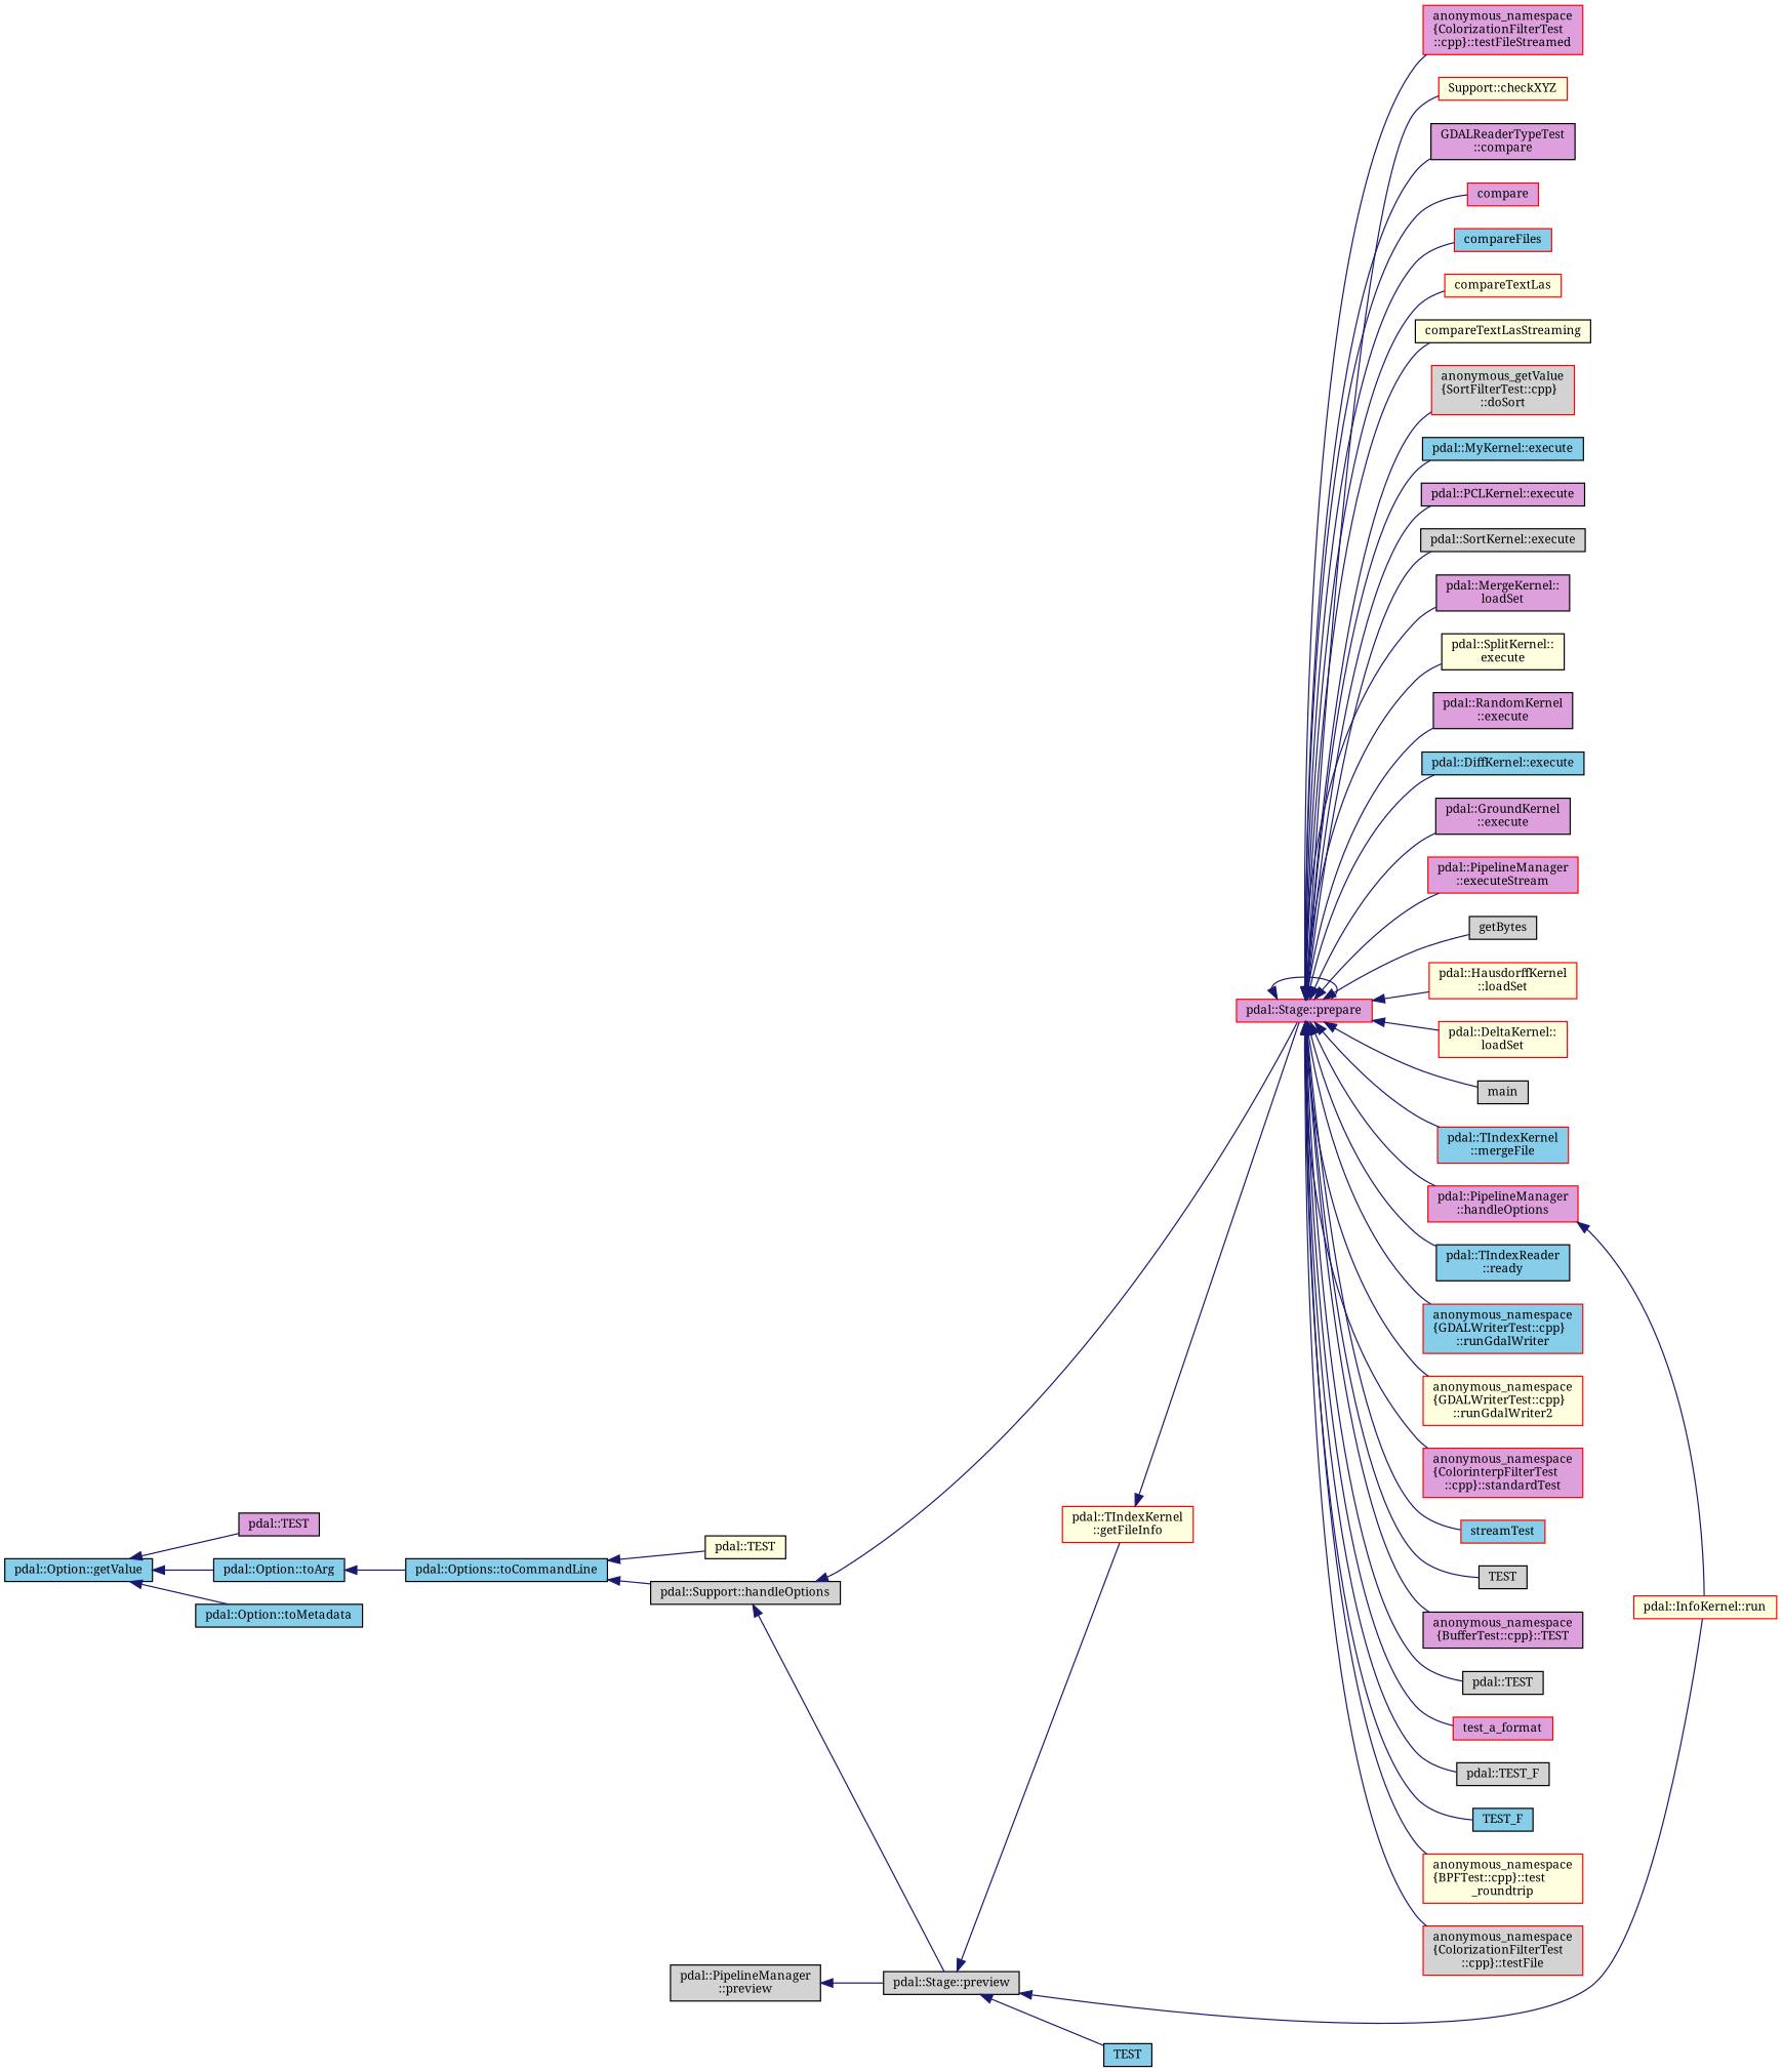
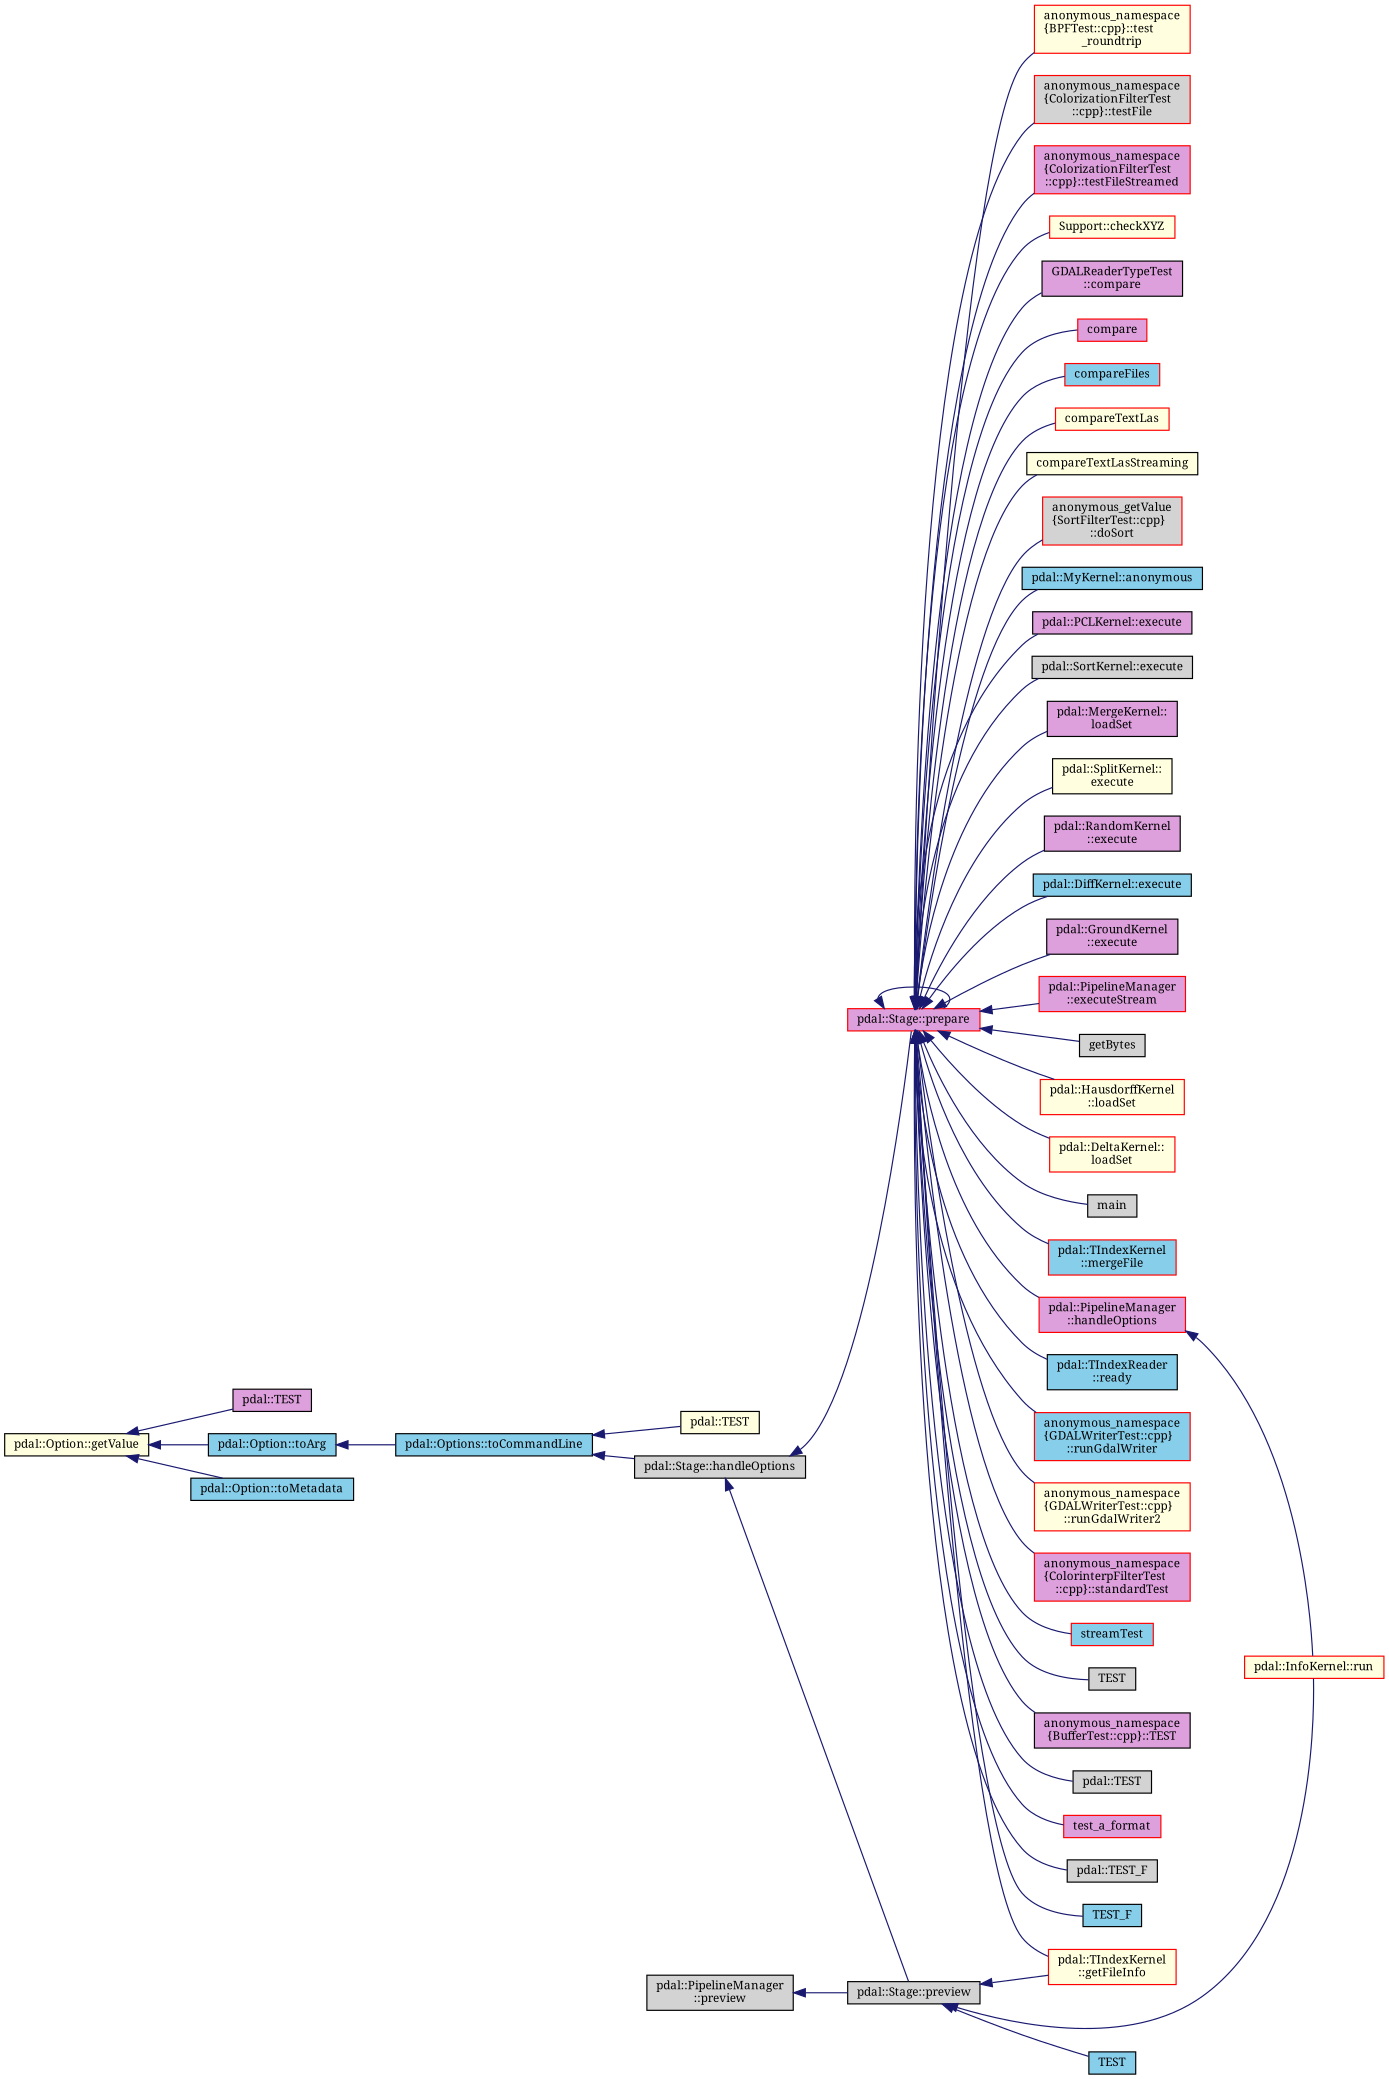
  digraph {
    fontname="Noto Serif"
    rankdir=LR
    node [color=black fillcolor=plum fontname="Noto Serif" fontsize=10 shape=record style=filled]
    edge [color=midnightblue dir=back fontname="Noto Serif" fontsize=10 labelfontname=Helvetica labelfontsize=10 style=solid]
-   n1 [fillcolor=skyblue fontcolor=black height=0.2 label="pdal::Option::getValue" width=0.4]
+   n1 [fillcolor=lightyellow fontcolor=black height=0.2 label="pdal::Option::getValue" width=0.4]
    n2 [height=0.2 label="pdal::TEST" width=0.4]
    n3 [fillcolor=skyblue height=0.2 label="pdal::Option::toArg" width=0.4]
    n4 [fillcolor=skyblue height=0.2 label="pdal::Option::toMetadata" width=0.4]
    n5 [fillcolor=skyblue height=0.2 label="pdal::Options::toCommandLine" width=0.4]
-   n6 [fillcolor=lightgrey height=0.2 label="pdal::Support::handleOptions" width=0.4]
+   n6 [fillcolor=lightgrey height=0.2 label="pdal::Stage::handleOptions" width=0.4]
    n7 [fillcolor=lightyellow height=0.2 label="pdal::TEST" width=0.4]
    n8 [fillcolor=lightgrey height=0.2 label="pdal::Stage::preview" width=0.4]
    n9 [color=red height=0.2 label="pdal::Stage::prepare" width=0.4]
    n10 [color=red fillcolor=lightyellow height=0.2 label="pdal::TIndexKernel\l::getFileInfo" width=0.4]
    n11 [color=red fillcolor=lightyellow height=0.2 label="pdal::InfoKernel::run" width=0.4]
    n12 [fillcolor=skyblue height=0.2 label=TEST width=0.4]
    n13 [color=red fillcolor=lightyellow height=0.2 label="Support::checkXYZ" width=0.4]
    n14 [height=0.2 label="GDALReaderTypeTest\l::compare" width=0.4]
    n15 [color=red height=0.2 label=compare width=0.4]
    n16 [color=red fillcolor=skyblue height=0.2 label=compareFiles width=0.4]
    n17 [color=red fillcolor=lightyellow height=0.2 label=compareTextLas width=0.4]
    n18 [fillcolor=lightyellow height=0.2 label=compareTextLasStreaming width=0.4]
    n19 [color=red fillcolor=lightgrey height=0.2 label="anonymous_getValue\l\{SortFilterTest::cpp\}\l::doSort" width=0.4]
-   n20 [fillcolor=skyblue height=0.2 label="pdal::MyKernel::execute" width=0.4]
+   n20 [fillcolor=skyblue height=0.2 label="pdal::MyKernel::anonymous" width=0.4]
    n21 [height=0.2 label="pdal::PCLKernel::execute" width=0.4]
    n22 [fillcolor=lightgrey height=0.2 label="pdal::SortKernel::execute" width=0.4]
    n23 [height=0.2 label="pdal::MergeKernel::\lloadSet" width=0.4]
    n24 [fillcolor=lightyellow height=0.2 label="pdal::SplitKernel::\lexecute" width=0.4]
    n25 [height=0.2 label="pdal::RandomKernel\l::execute" width=0.4]
    n26 [fillcolor=skyblue height=0.2 label="pdal::DiffKernel::execute" width=0.4]
    n27 [height=0.2 label="pdal::GroundKernel\l::execute" width=0.4]
    n28 [color=red height=0.2 label="pdal::PipelineManager\l::executeStream" width=0.4]
    n29 [fillcolor=lightgrey height=0.2 label=getBytes width=0.4]
    n30 [color=red fillcolor=lightyellow height=0.2 label="pdal::HausdorffKernel\l::loadSet" width=0.4]
    n31 [color=red fillcolor=lightyellow height=0.2 label="pdal::DeltaKernel::\lloadSet" width=0.4]
    n32 [fillcolor=lightgrey height=0.2 label=main width=0.4]
    n33 [color=red fillcolor=skyblue height=0.2 label="pdal::TIndexKernel\l::mergeFile" width=0.4]
    n34 [color=red height=0.2 label="pdal::PipelineManager\l::handleOptions" width=0.4]
    n35 [fillcolor=skyblue height=0.2 label="pdal::TIndexReader\l::ready" width=0.4]
    n36 [color=red fillcolor=skyblue height=0.2 label="anonymous_namespace\l\{GDALWriterTest::cpp\}\l::runGdalWriter" width=0.4]
    n37 [color=red fillcolor=lightyellow height=0.2 label="anonymous_namespace\l\{GDALWriterTest::cpp\}\l::runGdalWriter2" width=0.4]
    n38 [color=red height=0.2 label="anonymous_namespace\l\{ColorinterpFilterTest\l::cpp\}::standardTest" width=0.4]
    n39 [color=red fillcolor=skyblue height=0.2 label=streamTest width=0.4]
    n40 [fillcolor=lightgrey height=0.2 label=TEST width=0.4]
    n41 [height=0.2 label="anonymous_namespace\l\{BufferTest::cpp\}::TEST" width=0.4]
    n42 [fillcolor=lightgrey height=0.2 label="pdal::TEST" width=0.4]
    n43 [color=red height=0.2 label=test_a_format width=0.4]
    n44 [fillcolor=lightgrey height=0.2 label="pdal::TEST_F" width=0.4]
    n45 [fillcolor=skyblue height=0.2 label=TEST_F width=0.4]
    n46 [color=red fillcolor=lightyellow height=0.2 label="anonymous_namespace\l\{BPFTest::cpp\}::test\l_roundtrip" width=0.4]
    n47 [color=red fillcolor=lightgrey height=0.2 label="anonymous_namespace\l\{ColorizationFilterTest\l::cpp\}::testFile" width=0.4]
    n48 [color=red height=0.2 label="anonymous_namespace\l\{ColorizationFilterTest\l::cpp\}::testFileStreamed" width=0.4]
    n49 [fillcolor=lightgrey height=0.2 label="pdal::PipelineManager\l::preview" width=0.4]
    n1 -> n2
    n1 -> n3
    n1 -> n4
    n3 -> n5
    n5 -> n6
    n5 -> n7
    n6 -> n8
    n6 -> n9
    n8 -> n10
    n8 -> n11
    n8 -> n12
    n9 -> n9
-   n10 -> n9
+   n9 -> n10
    n9 -> n13
    n9 -> n14
    n9 -> n15
    n9 -> n16
    n9 -> n17
    n9 -> n18
    n9 -> n19
    n9 -> n20
    n9 -> n21
    n9 -> n22
    n9 -> n23
    n9 -> n24
    n9 -> n25
    n9 -> n26
    n9 -> n27
    n9 -> n28
    n9 -> n29
    n9 -> n30
    n9 -> n31
    n9 -> n32
    n9 -> n33
    n9 -> n34
    n9 -> n35
    n9 -> n36
    n9 -> n37
    n9 -> n38
    n9 -> n39
    n9 -> n40
    n9 -> n41
    n9 -> n42
    n9 -> n43
    n9 -> n44
    n9 -> n45
    n9 -> n46
    n9 -> n47
    n9 -> n48
    n34 -> n11
    n49 -> n8
  }
